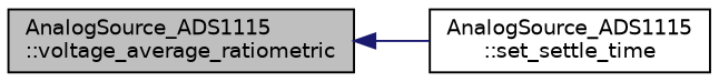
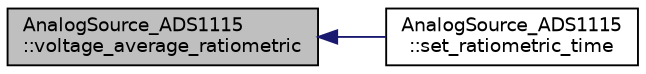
  digraph {
    rankdir=LR
    node [color=black fontname=Helvetica fontsize=10 shape=record style=filled]
    n1 [fillcolor=grey75 fontcolor=black height=0.2 label="AnalogSource_ADS1115\l::voltage_average_ratiometric" width=0.4]
-   n2 [fillcolor=white height=0.2 label="AnalogSource_ADS1115\l::set_settle_time" width=0.4]
+   n2 [fillcolor=white height=0.2 label="AnalogSource_ADS1115\l::set_ratiometric_time" width=0.4]
    n1 -> n2 [color=midnightblue dir=back fontname=Helvetica fontsize=10 labelfontname=Helvetica labelfontsize=10 style=solid]
  }
